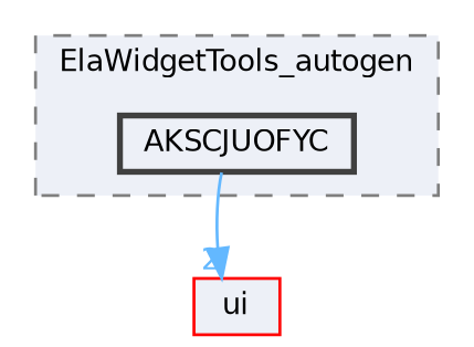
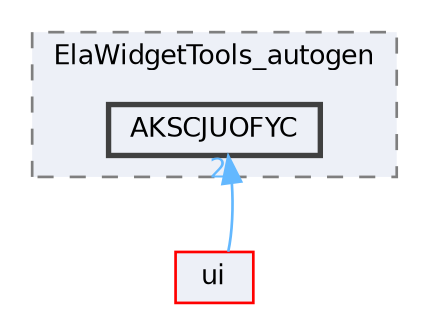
  digraph {
    compound=true
    node [fillcolor="#edf0f7" fontname=Helvetica fontsize=10 shape=box]
    n1 [color=grey25 height=0.2 label=AKSCJUOFYC style="filled,bold" width=0.4]
    n2 [color=red height=0.2 label=ui style=filled width=0.4]
    subgraph cluster_1 {
      bgcolor="#edf0f7"
      fontname=Helvetica
      fontsize=10
      label=ElaWidgetTools_autogen
      pencolor=grey50
      style="filled,dashed"
      n1
    }
-   n1 -> n2 [color=steelblue1 fontcolor=steelblue1 fontname=Helvetica fontsize=10 headlabel=2 labeldistance=1.5 labelfontname=Helvetica labelfontsize=10]
+   n2 -> n1 [color=steelblue1 fontcolor=steelblue1 fontname=Helvetica fontsize=10 headlabel=2 labeldistance=1.5 labelfontname=Helvetica labelfontsize=10]
  }
